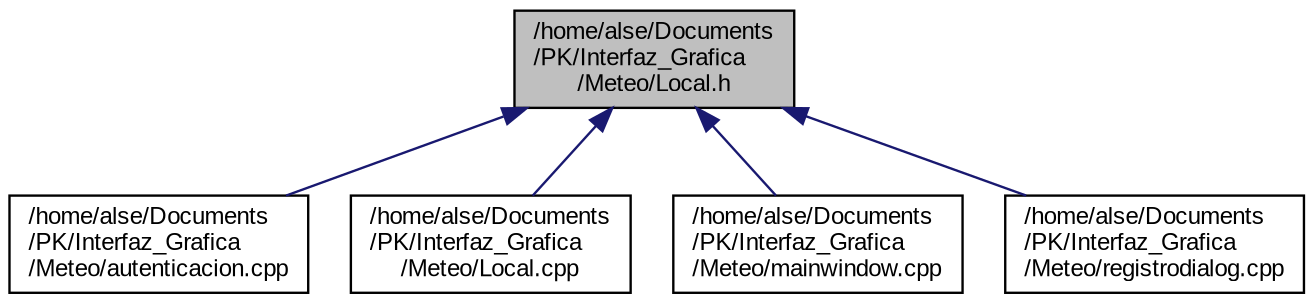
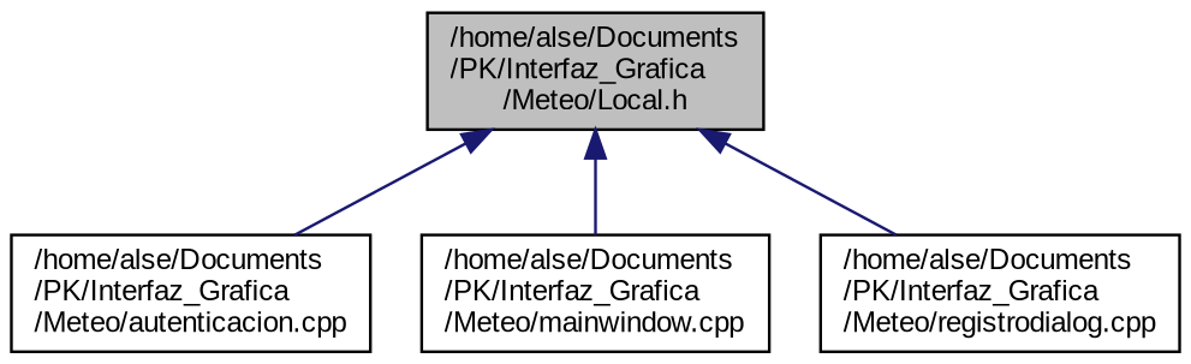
  digraph {
    fontname="Liberation Sans"
    node [color=black fillcolor=white fontname="Liberation Sans" fontsize=10 shape=record style=filled]
    edge [color=midnightblue dir=back fontname="Liberation Sans" fontsize=10 labelfontname=Helvetica labelfontsize=10 style=solid]
    n1 [fillcolor=grey75 fontcolor=black height=0.2 label="/home/alse/Documents\l/PK/Interfaz_Grafica\l/Meteo/Local.h" width=0.4]
    n2 [height=0.2 label="/home/alse/Documents\l/PK/Interfaz_Grafica\l/Meteo/autenticacion.cpp" width=0.4]
-   n3 [height=0.2 label="/home/alse/Documents\l/PK/Interfaz_Grafica\l/Meteo/Local.cpp" width=0.4]
    n4 [height=0.2 label="/home/alse/Documents\l/PK/Interfaz_Grafica\l/Meteo/mainwindow.cpp" width=0.4]
    n5 [height=0.2 label="/home/alse/Documents\l/PK/Interfaz_Grafica\l/Meteo/registrodialog.cpp" width=0.4]
    n1 -> n2
-   n1 -> n3
    n1 -> n4
    n1 -> n5
  }
